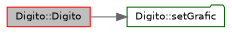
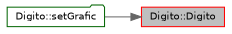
  digraph {
    rankdir=LR
    node [fontname=Helvetica fontsize=10 style=filled]
    n1 [color=red fillcolor=grey75 fontcolor=black height=0.2 label="Digito::Digito" shape=box width=0.4]
    n2 [color=darkgreen fillcolor=white height=0.2 label="Digito::setGrafic" shape=folder width=0.4]
-   n1 -> n2 [color=gray40 fontname=Helvetica fontsize=10 labelfontname=Helvetica labelfontsize=10 style=solid]
+   n2 -> n1 [color=gray40 fontname=Helvetica fontsize=10 labelfontname=Helvetica labelfontsize=10 style=solid]
  }
